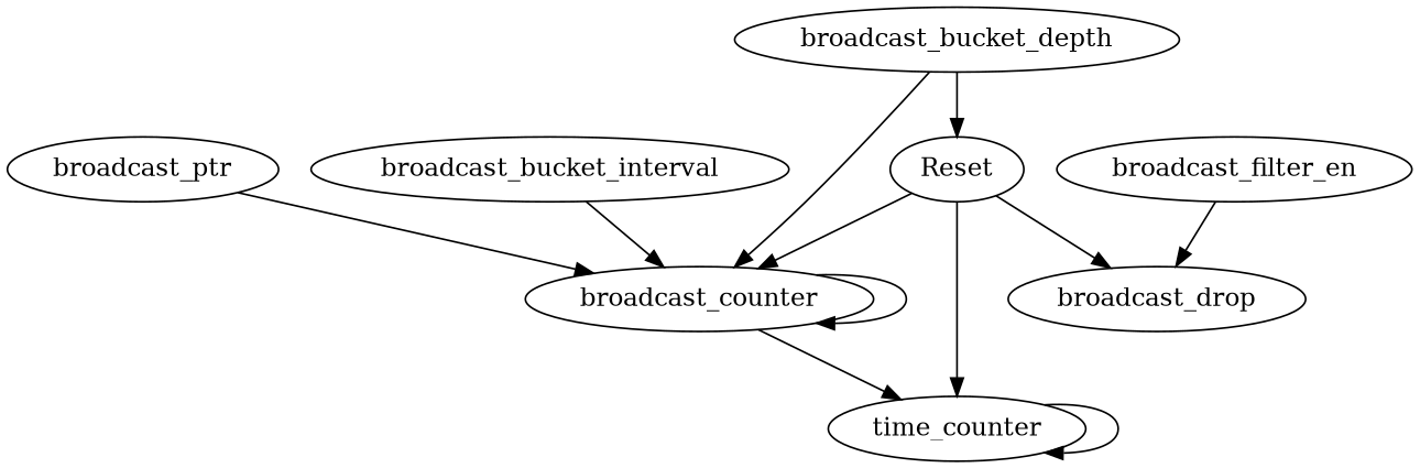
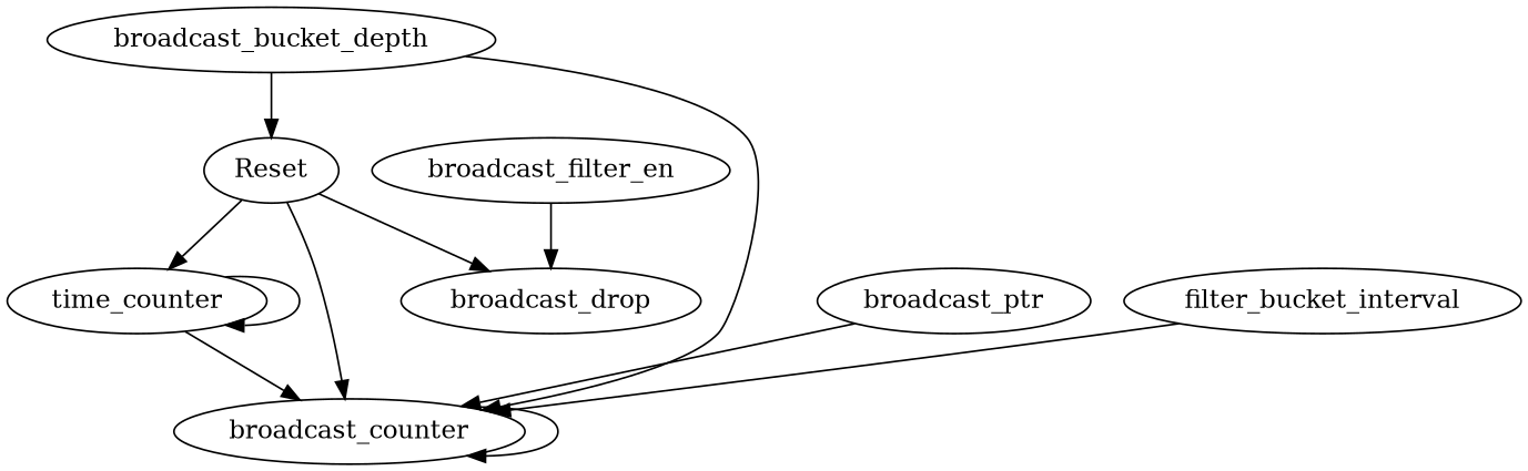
  digraph {
    edge [weight=2.0]
    Reset
    time_counter
    broadcast_counter
    broadcast_drop
    broadcast_bucket_depth
    broadcast_ptr
-   broadcast_bucket_interval
+   broadcast_bucket_interval [label=filter_bucket_interval]
    broadcast_filter_en
    Reset -> time_counter [weight=3.0]
    Reset -> broadcast_counter [weight=3.0]
    Reset -> broadcast_drop [weight=3.0]
    time_counter -> time_counter [weight=3.0]
-   broadcast_counter -> time_counter
+   time_counter -> broadcast_counter
    broadcast_counter -> broadcast_counter
    broadcast_bucket_depth -> Reset
    broadcast_bucket_depth -> broadcast_counter [weight=1.0]
    broadcast_ptr -> broadcast_counter [weight=1.0]
    broadcast_bucket_interval -> broadcast_counter
    broadcast_filter_en -> broadcast_drop
  }
